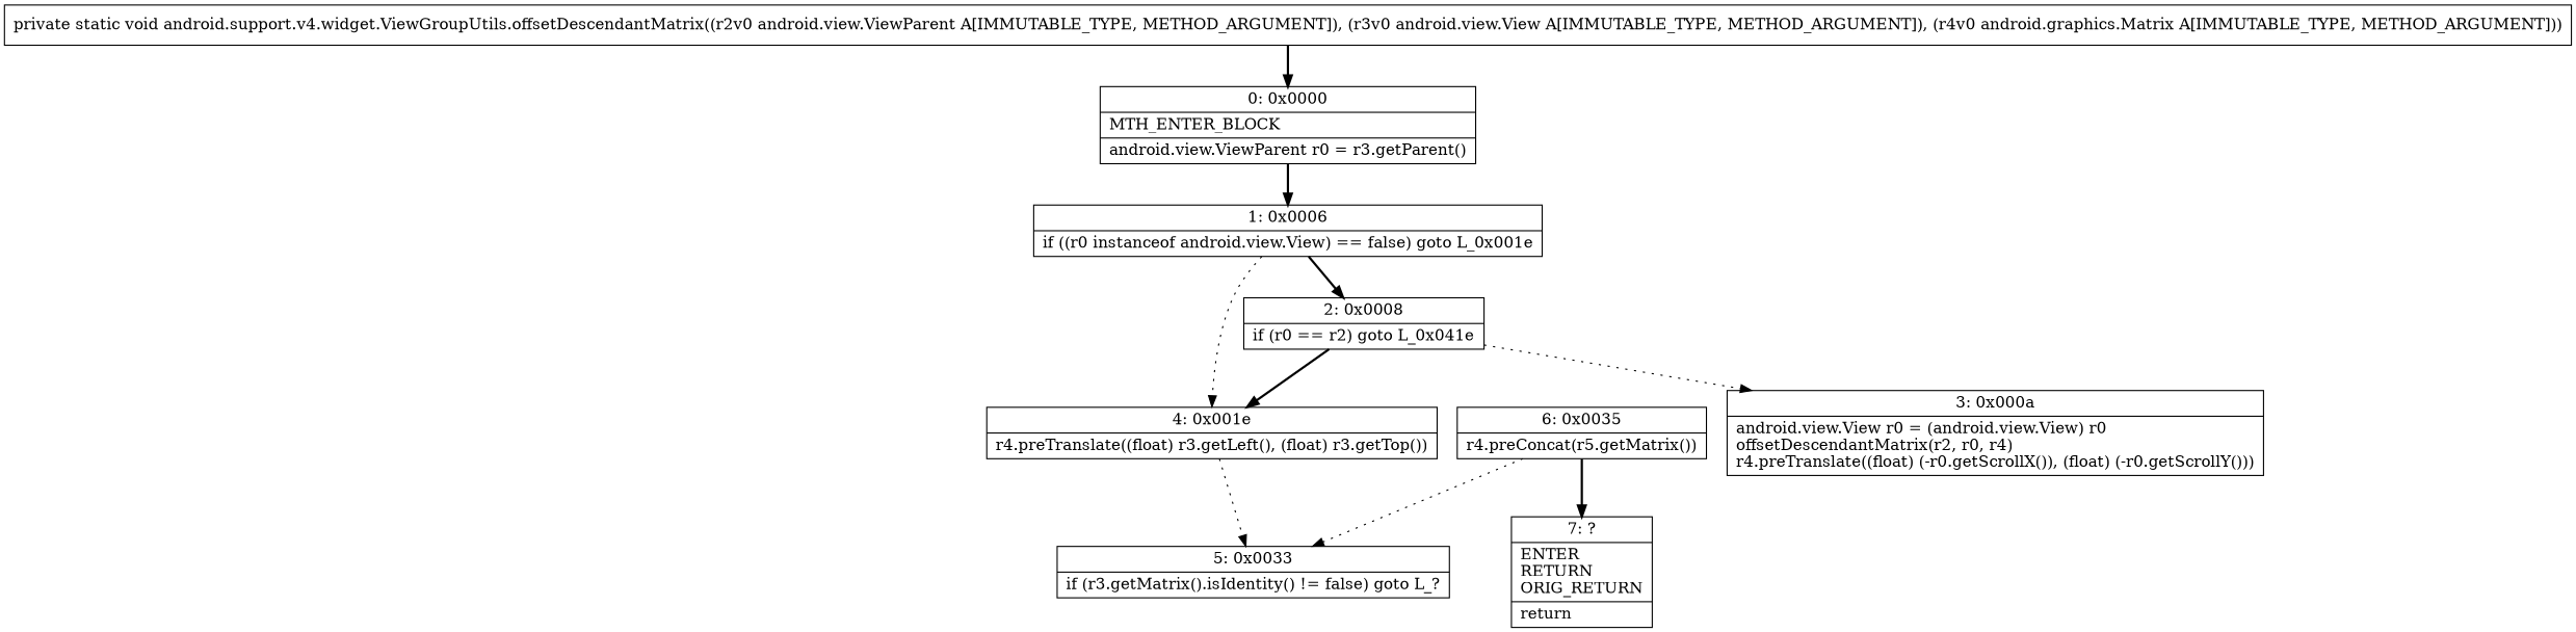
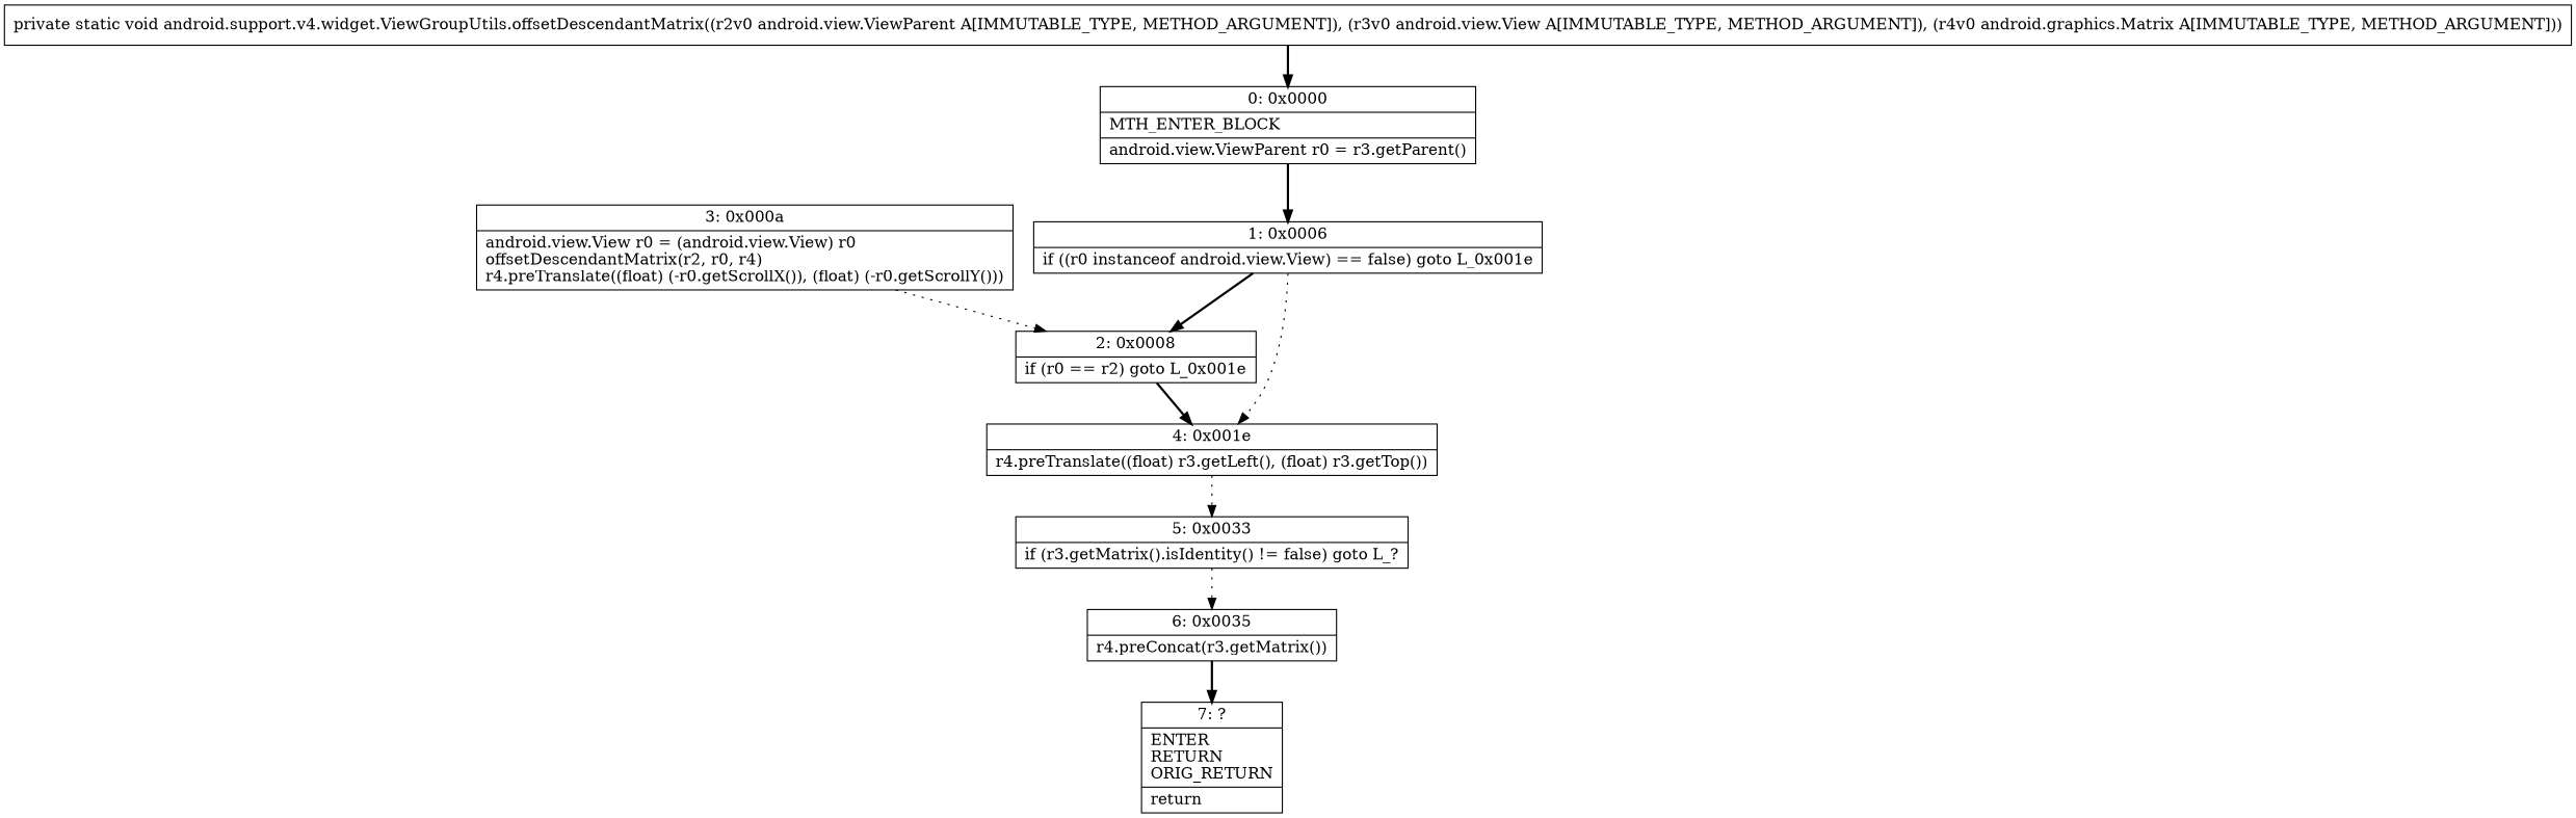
  digraph {
    node [shape=record]
    edge [style=bold]
    n1 [label="{0\:\ 0x0000|MTH_ENTER_BLOCK\l|android.view.ViewParent r0 = r3.getParent()\l}"]
    n2 [label="{1\:\ 0x0006|if ((r0 instanceof android.view.View) == false) goto L_0x001e\l}"]
-   n3 [label="{2\:\ 0x0008|if (r0 == r2) goto L_0x041e\l}"]
+   n3 [label="{2\:\ 0x0008|if (r0 == r2) goto L_0x001e\l}"]
    n4 [label="{4\:\ 0x001e|r4.preTranslate((float) r3.getLeft(), (float) r3.getTop())\l}"]
    n5 [label="{3\:\ 0x000a|android.view.View r0 = (android.view.View) r0\loffsetDescendantMatrix(r2, r0, r4)\lr4.preTranslate((float) (\-r0.getScrollX()), (float) (\-r0.getScrollY()))\l}"]
    n6 [label="{5\:\ 0x0033|if (r3.getMatrix().isIdentity() != false) goto L_?\l}"]
-   n7 [label="{6\:\ 0x0035|r4.preConcat(r5.getMatrix())\l}"]
+   n7 [label="{6\:\ 0x0035|r4.preConcat(r3.getMatrix())\l}"]
    n8 [label="{7\:\ ?|ENTER\lRETURN\lORIG_RETURN\l|return\l}"]
    n9 [label="{private static void android.support.v4.widget.ViewGroupUtils.offsetDescendantMatrix((r2v0 android.view.ViewParent A[IMMUTABLE_TYPE, METHOD_ARGUMENT]), (r3v0 android.view.View A[IMMUTABLE_TYPE, METHOD_ARGUMENT]), (r4v0 android.graphics.Matrix A[IMMUTABLE_TYPE, METHOD_ARGUMENT])) }"]
    n1 -> n2
    n2 -> n3
    n2 -> n4 [style=dotted]
    n3 -> n4
-   n3 -> n5 [style=dotted]
+   n5 -> n3 [style=dotted]
    n4 -> n6 [style=dotted]
-   n7 -> n6 [style=dotted]
+   n6 -> n7 [style=dotted]
    n7 -> n8
    n9 -> n1
  }
